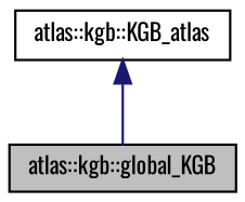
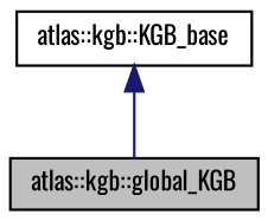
  digraph {
    fontname=Oswald
    node [color=black fontname=Oswald fontsize=10 shape=record style=filled]
    n1 [fillcolor=grey75 fontcolor=black height=0.2 label="atlas::kgb::global_KGB" width=0.4]
-   n2 [fillcolor=white height=0.2 label="atlas::kgb::KGB_atlas" width=0.4]
+   n2 [fillcolor=white height=0.2 label="atlas::kgb::KGB_base" width=0.4]
    n2 -> n1 [color=midnightblue dir=back fontname=Oswald fontsize=10 labelfontname=Helvetica labelfontsize=10 style=solid]
  }
